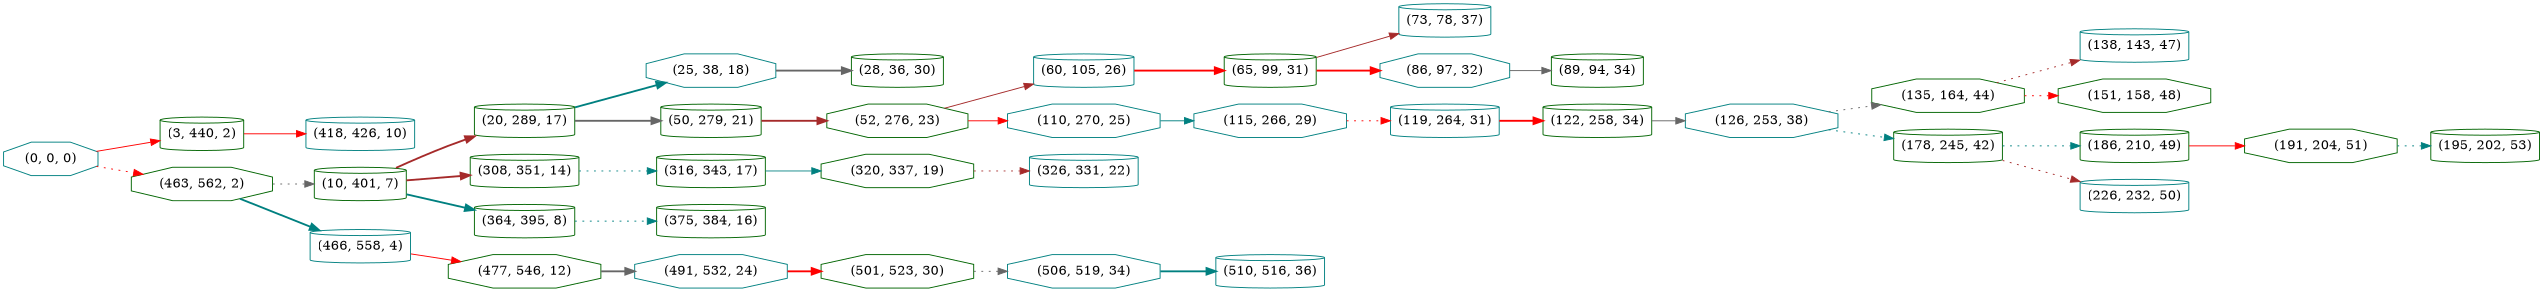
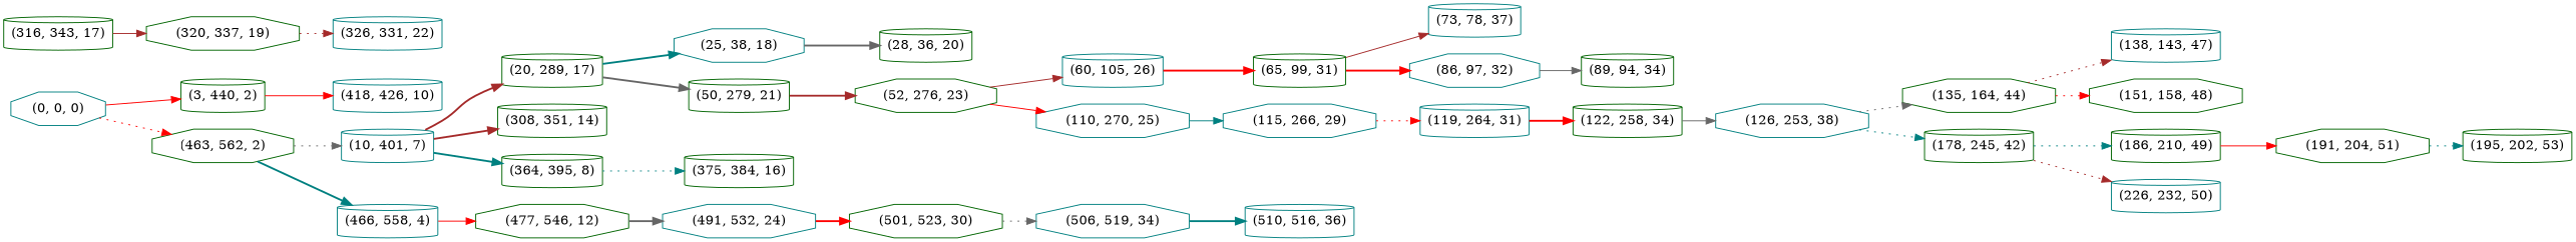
  digraph {
    rankdir=LR
    node [color=darkgreen shape=cylinder]
    edge [color=red style=dotted]
    "(0, 0, 0)" [color=teal shape=octagon]
    "(3, 440, 2)"
    "(463, 562, 2)" [shape=octagon]
    "(418, 426, 10)" [color=teal]
-   "(10, 401, 7)"
+   "(10, 401, 7)" [color=teal]
    "(466, 558, 4)" [color=teal]
    "(20, 289, 17)"
    "(308, 351, 14)"
    "(364, 395, 8)"
    "(25, 38, 18)" [color=teal shape=octagon]
    "(50, 279, 21)"
    "(316, 343, 17)"
    "(375, 384, 16)"
-   "(28, 36, 20)" [label="(28, 36, 30)"]
+   "(28, 36, 20)"
    "(52, 276, 23)" [shape=octagon]
    "(60, 105, 26)" [color=teal]
    "(110, 270, 25)" [color=teal shape=octagon]
    "(65, 99, 31)"
    "(115, 266, 29)" [color=teal shape=octagon]
    "(73, 78, 37)" [color=teal]
    "(86, 97, 32)" [color=teal shape=octagon]
    "(89, 94, 34)"
    "(119, 264, 31)" [color=teal]
    "(122, 258, 34)"
    "(126, 253, 38)" [color=teal shape=octagon]
    "(135, 164, 44)" [shape=octagon]
    "(178, 245, 42)"
    "(138, 143, 47)" [color=teal]
    "(151, 158, 48)" [shape=octagon]
    "(186, 210, 49)"
    "(226, 232, 50)" [color=teal]
    "(191, 204, 51)" [shape=octagon]
    "(195, 202, 53)"
    "(320, 337, 19)" [shape=octagon]
    "(326, 331, 22)" [color=teal]
    "(477, 546, 12)" [shape=octagon]
    "(491, 532, 24)" [color=teal shape=octagon]
    "(501, 523, 30)" [shape=octagon]
    "(506, 519, 34)" [color=teal shape=octagon]
    "(510, 516, 36)" [color=teal]
    "(0, 0, 0)" -> "(3, 440, 2)" [style=solid]
    "(0, 0, 0)" -> "(463, 562, 2)"
    "(3, 440, 2)" -> "(418, 426, 10)" [style=solid]
    "(463, 562, 2)" -> "(10, 401, 7)" [color=gray40]
    "(463, 562, 2)" -> "(466, 558, 4)" [color=teal style=bold]
    "(10, 401, 7)" -> "(20, 289, 17)" [color=brown style=bold]
    "(10, 401, 7)" -> "(308, 351, 14)" [color=brown style=bold]
    "(10, 401, 7)" -> "(364, 395, 8)" [color=teal style=bold]
    "(466, 558, 4)" -> "(477, 546, 12)" [style=solid]
    "(20, 289, 17)" -> "(25, 38, 18)" [color=teal style=bold]
    "(20, 289, 17)" -> "(50, 279, 21)" [color=gray40 style=bold]
-   "(308, 351, 14)" -> "(316, 343, 17)" [color=teal]
    "(364, 395, 8)" -> "(375, 384, 16)" [color=teal]
    "(25, 38, 18)" -> "(28, 36, 20)" [color=gray40 style=bold]
    "(50, 279, 21)" -> "(52, 276, 23)" [color=brown style=bold]
-   "(316, 343, 17)" -> "(320, 337, 19)" [color=teal style=solid]
+   "(316, 343, 17)" -> "(320, 337, 19)" [color=brown style=solid]
    "(52, 276, 23)" -> "(60, 105, 26)" [color=brown style=solid]
    "(52, 276, 23)" -> "(110, 270, 25)" [style=solid]
    "(60, 105, 26)" -> "(65, 99, 31)" [style=bold]
    "(110, 270, 25)" -> "(115, 266, 29)" [color=teal style=solid]
    "(65, 99, 31)" -> "(73, 78, 37)" [color=brown style=solid]
    "(65, 99, 31)" -> "(86, 97, 32)" [style=bold]
    "(115, 266, 29)" -> "(119, 264, 31)"
    "(86, 97, 32)" -> "(89, 94, 34)" [color=gray40 style=solid]
    "(119, 264, 31)" -> "(122, 258, 34)" [style=bold]
    "(122, 258, 34)" -> "(126, 253, 38)" [color=gray40 style=solid]
    "(126, 253, 38)" -> "(135, 164, 44)" [color=gray40]
    "(126, 253, 38)" -> "(178, 245, 42)" [color=teal]
    "(135, 164, 44)" -> "(138, 143, 47)" [color=brown]
    "(135, 164, 44)" -> "(151, 158, 48)"
    "(178, 245, 42)" -> "(186, 210, 49)" [color=teal]
    "(178, 245, 42)" -> "(226, 232, 50)" [color=brown]
    "(186, 210, 49)" -> "(191, 204, 51)" [style=solid]
    "(191, 204, 51)" -> "(195, 202, 53)" [color=teal]
    "(320, 337, 19)" -> "(326, 331, 22)" [color=brown]
    "(477, 546, 12)" -> "(491, 532, 24)" [color=gray40 style=bold]
    "(491, 532, 24)" -> "(501, 523, 30)" [style=bold]
    "(501, 523, 30)" -> "(506, 519, 34)" [color=gray40]
    "(506, 519, 34)" -> "(510, 516, 36)" [color=teal style=bold]
  }
